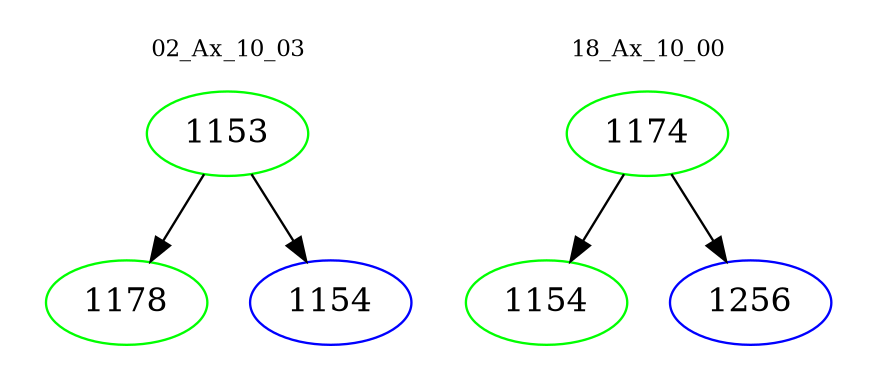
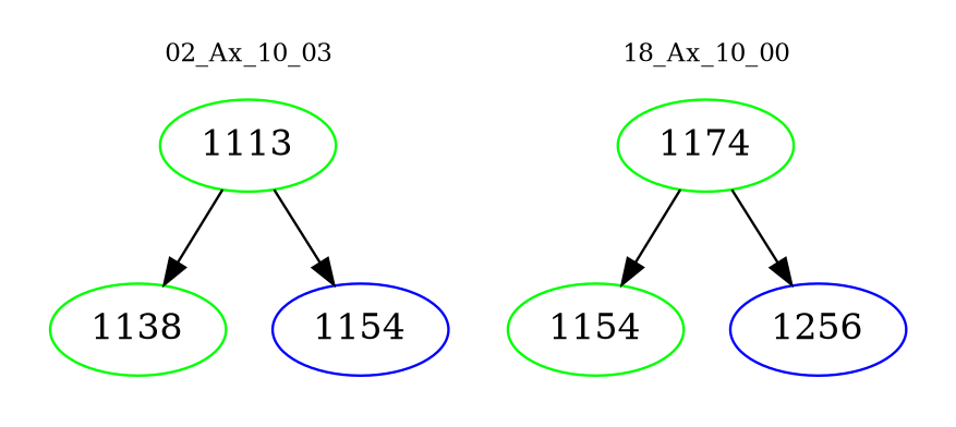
  digraph {
    node [color=green]
    edge [color=black]
-   n1 [label=1153]
-   n2 [label=1178]
+   n1 [label=1113]
+   n2 [label=1138]
    n3 [color=blue label=1154]
    n4 [label=1174]
    n5 [label=1154]
    n6 [color=blue label=1256]
    subgraph cluster_1 {
      color=white
      fontsize=10
      label="02_Ax_10_03"
      n1
      n2
      n3
    }
    subgraph cluster_2 {
      color=white
      fontsize=10
      label="18_Ax_10_00"
      n4
      n5
      n6
    }
    n1 -> n2
    n1 -> n3
    n4 -> n5
    n4 -> n6
  }
